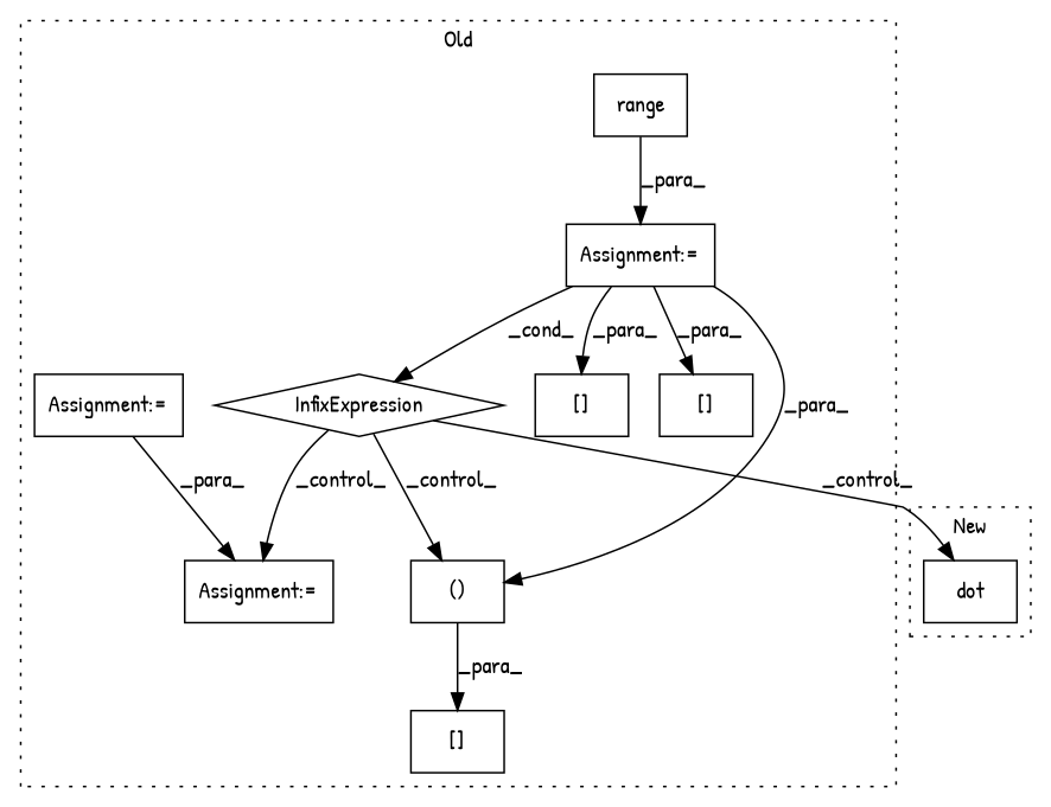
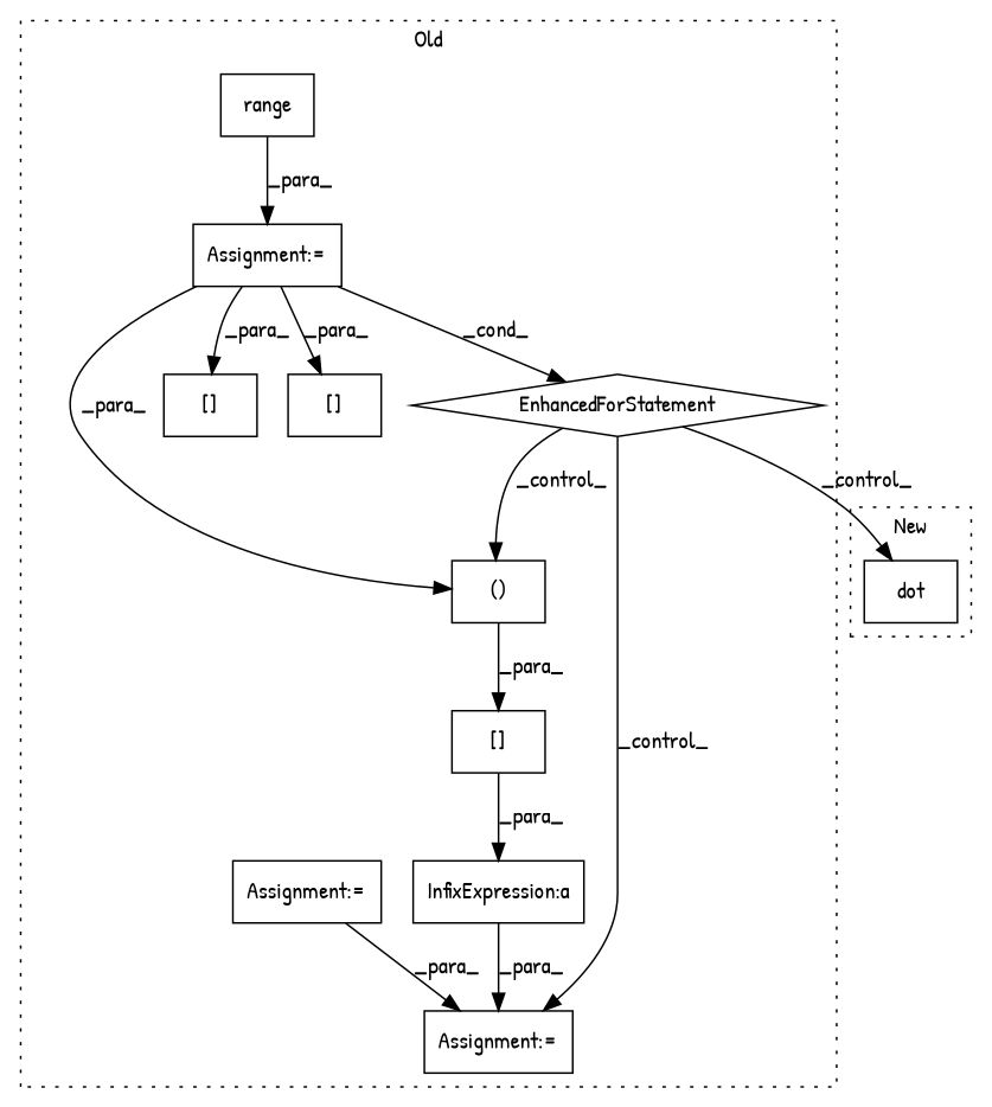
  digraph {
    fontname="Patrick Hand"
    node [a=7 fontname="Patrick Hand" l="53,2" s="5417,5502" shape=box]
    edge [fontname="Patrick Hand"]
    n1 [a=32 l="6,1" label=range s="5478,5501"]
    n2 [label="Assignment:="]
-   n3 [a=70 label=InfixExpression shape=diamond]
+   n3 [a=70 label=EnhancedForStatement shape=diamond]
    n4 [a=2 l="15,1" label="[]" s="5535,5574"]
    n5 [l=1 label="Assignment:=" s=5732]
    n6 [a=2 l="18,2" label="[]" s="5669,5717"]
+   n7 [a=27 l=3 label="InfixExpression:a" s=5796]
    n8 [a=2 l="22,2" label="[]" s="5742,5794"]
    n9 [a=106 l=30 label="()" s=5764]
    n10 [l=1 label="Assignment:=" s=5333]
    n11 [a=32 l="4,1" label=dot s="4975,5004"]
    subgraph cluster_1 {
      label=Old
      style=dotted
      n1
      n2
      n3
      n4
      n5
      n6
+     n7
      n8
      n9
      n10
    }
    subgraph cluster_2 {
      label=New
      style=dotted
      n11
    }
    n1 -> n2 [label=_para_]
    n2 -> n3 [label=_cond_]
    n2 -> n4 [label=_para_]
    n2 -> n6 [label=_para_]
    n2 -> n9 [label=_para_]
    n3 -> n5 [label=_control_]
    n3 -> n9 [label=_control_]
    n3 -> n11 [label=_control_]
+   n7 -> n5 [label=_para_]
+   n8 -> n7 [label=_para_]
    n9 -> n8 [label=_para_]
    n10 -> n5 [label=_para_]
  }
